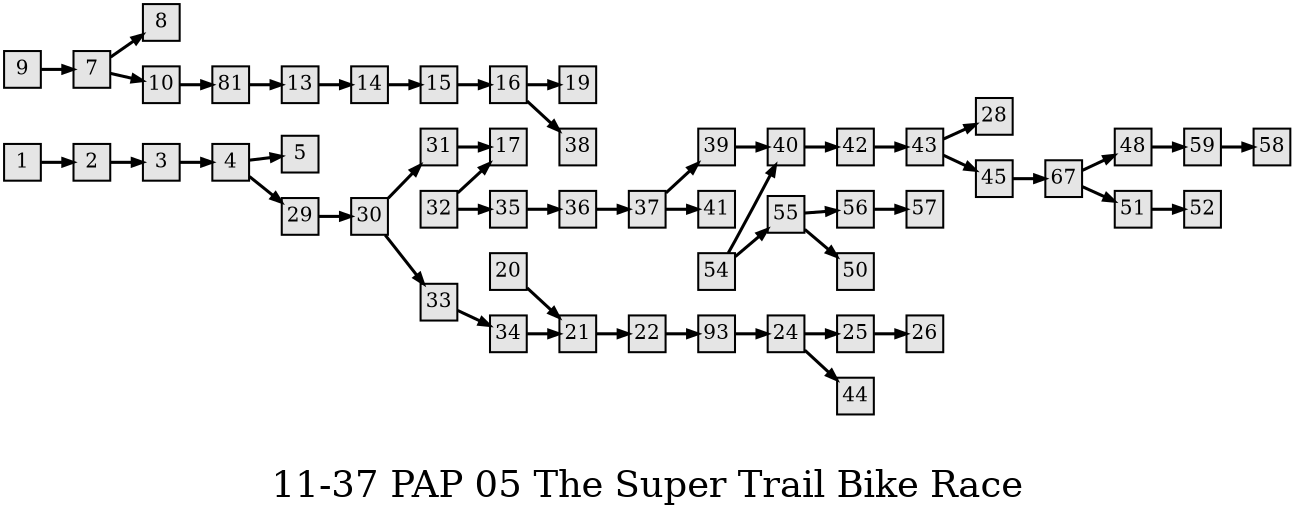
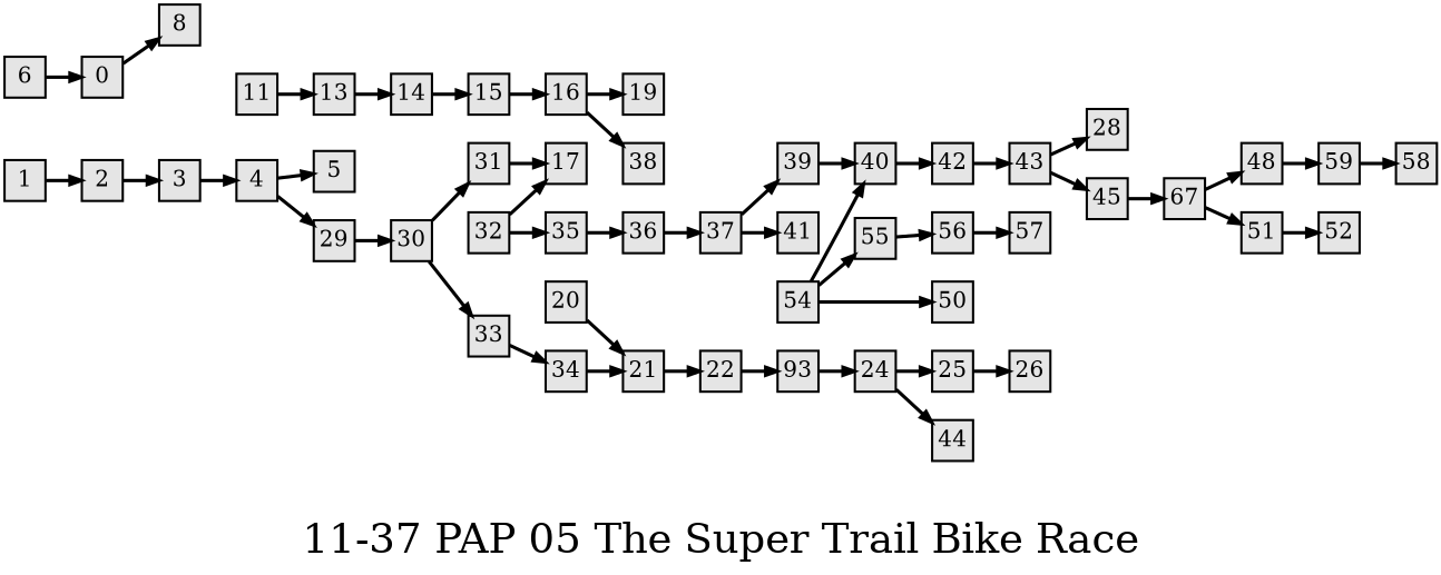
  digraph {
    fontsize=36
    label="11-37 PAP 05 The Super Trail Bike Race"
    nodesep=0.35
    ordering=out
    rankdir=LR
    ranksep=0.45
    node [fillcolor=grey90 fixedsize=true fontsize=20 labelfloat=true margin="0,0" penwidth=2 regular=true shape=rect style=filled]
    edge [fontsize=12 labelfloat=true penwidth=3]
    1
    2
    3
    4
    5
    29
    30
-   6 [label=9]
-   7
+   6
+   7 [label=0]
    31
    33
    8
-   10
-   11 [label=81]
+   11
    13
    14
    20
    21
    15
    22
    16
    19
    38
    n24 [label=93]
    24
    25
    44
    26
    17
    34
    32
    35
    36
    37
    39
    41
    40
    42
    43
    54
    55
    28
    45
    56
    50
    n46 [label=67]
    48
    51
    n49 [label=59]
    52
    58
    57
    1 -> 2
    2 -> 3
    3 -> 4
    4 -> 5
    4 -> 29
    29 -> 30
    30 -> 31
    30 -> 33
    6 -> 7
    7 -> 8
-   7 -> 10
    31 -> 17
    33 -> 34
-   10 -> 11
    11 -> 13
    13 -> 14
    14 -> 15
    20 -> 21
    21 -> 22
    15 -> 16
    22 -> n24
    16 -> 19
    16 -> 38
    n24 -> 24
    24 -> 25
    24 -> 44
    25 -> 26
    34 -> 21
    32 -> 17
    32 -> 35
    35 -> 36
    36 -> 37
    37 -> 39
    37 -> 41
    39 -> 40
    40 -> 42
    42 -> 43
    43 -> 28
    43 -> 45
    54 -> 40
    54 -> 55
    55 -> 56
-   55 -> 50
+   54 -> 50
    45 -> n46
    56 -> 57
    n46 -> 48
    n46 -> 51
    48 -> n49
    51 -> 52
    n49 -> 58
  }
